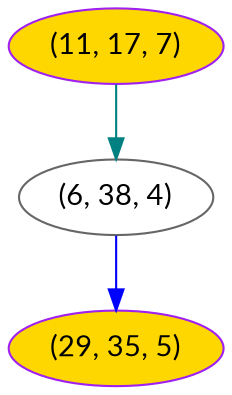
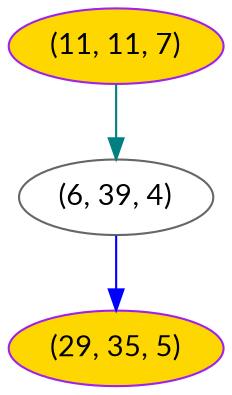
  digraph {
    fontname=Lato
    node [color=purple fillcolor=gold fontname=Lato style=filled]
    edge [fontname=Lato]
-   "(6, 38, 4)" [color=gray40 fillcolor=white]
+   "(6, 38, 4)" [color=gray40 fillcolor=white label="(6, 39, 4)"]
    "(29, 35, 5)"
-   "(11, 17, 7)"
+   "(11, 17, 7)" [label="(11, 11, 7)"]
    "(6, 38, 4)" -> "(29, 35, 5)" [color=blue]
    "(11, 17, 7)" -> "(6, 38, 4)" [color=teal]
  }
